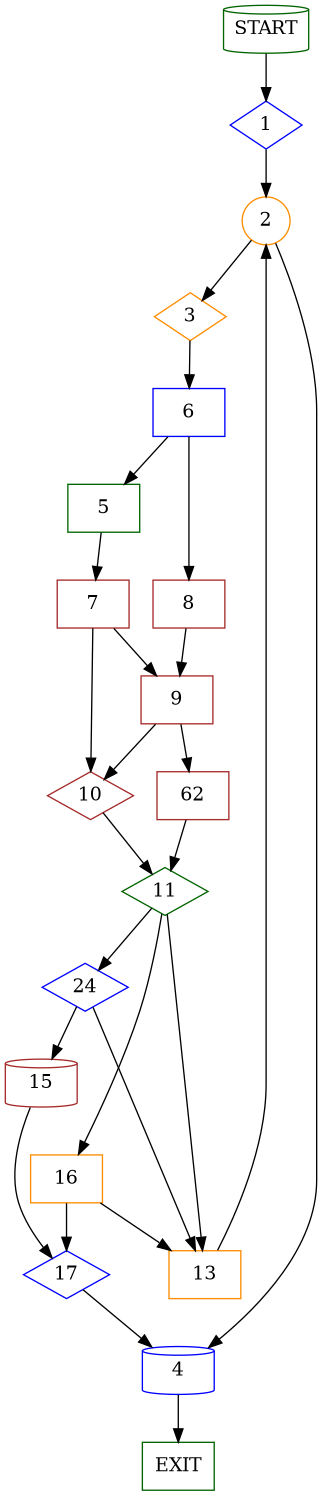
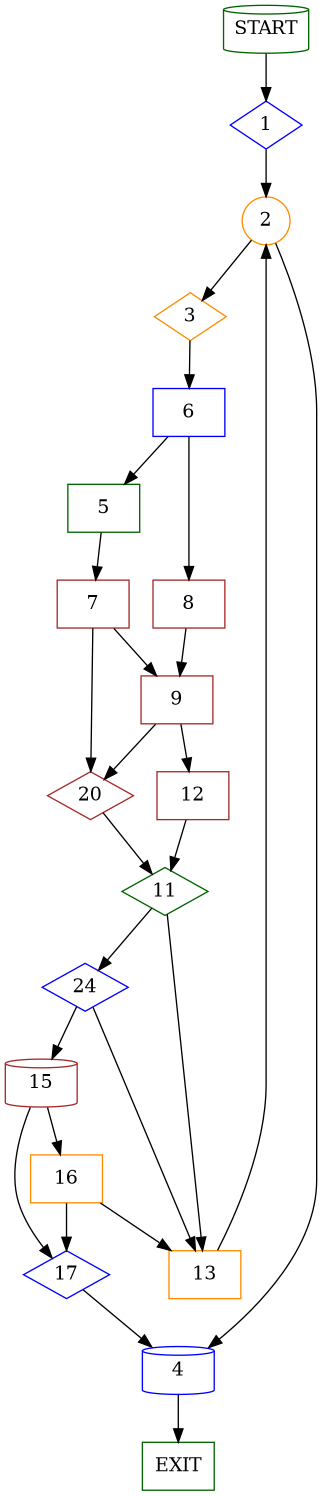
  digraph {
    node [color=brown shape=box]
    n1 [color=darkgreen label=START shape=cylinder]
    1 [color=blue shape=diamond]
    2 [color=darkorange shape=circle]
    3 [color=darkorange shape=diamond]
    4 [color=blue shape=cylinder]
    6 [color=blue]
    n7 [color=darkgreen label=EXIT]
    5 [color=darkgreen]
    7
    8
    9
-   10 [shape=diamond]
-   12 [label=62]
+   10 [shape=diamond label=20]
+   12
    11 [color=darkgreen shape=diamond]
    13 [color=darkorange]
    n16 [color=blue label=24 shape=diamond]
    15 [shape=cylinder]
    16 [color=darkorange]
    17 [color=blue shape=diamond]
    n1 -> 1
    1 -> 2
    2 -> 3
    2 -> 4
    3 -> 6
    4 -> n7
    6 -> 5
    6 -> 8
    5 -> 7
    7 -> 9
    7 -> 10
    8 -> 9
    9 -> 10
    9 -> 12
    10 -> 11
    12 -> 11
    11 -> 13
    11 -> n16
    13 -> 2
    n16 -> 13
    n16 -> 15
-   11 -> 16
+   15 -> 16
    15 -> 17
    16 -> 13
    16 -> 17
    17 -> 4
  }
